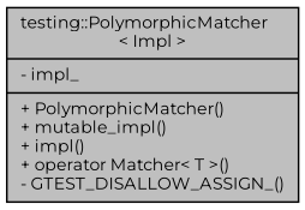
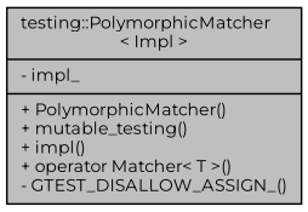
  digraph {
    fontname=Montserrat
-   n1 [color=black fillcolor=grey75 fontcolor=black fontname=Montserrat fontsize=10 height=0.2 label="{testing::PolymorphicMatcher\l\< Impl \>\n|- impl_\l|+ PolymorphicMatcher()\l+ mutable_impl()\l+ impl()\l+ operator Matcher\< T \>()\l- GTEST_DISALLOW_ASSIGN_()\l}" shape=record style=filled width=0.4]
+   n1 [color=black fillcolor=grey75 fontcolor=black fontname=Montserrat fontsize=10 height=0.2 label="{testing::PolymorphicMatcher\l\< Impl \>\n|- impl_\l|+ PolymorphicMatcher()\l+ mutable_testing()\l+ impl()\l+ operator Matcher\< T \>()\l- GTEST_DISALLOW_ASSIGN_()\l}" shape=record style=filled width=0.4]
  }
